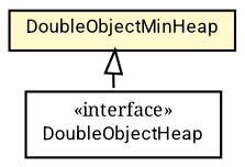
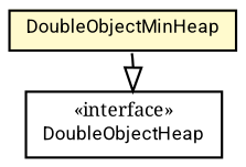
  digraph {
    nodesep=0.15
    rankdir=TB
    ranksep=0.25
    fontname="Noto Serif"
    node [fontcolor=black fontname="Noto Serif" fontsize=8 margin=0 shape=plaintext]
    n1 [height=0 label=<<table title="de.lmu.ifi.dbs.elki.utilities.datastructures.heap.DoubleObjectMinHeap" border="0" cellborder="1" cellspacing="0" cellpadding="2" bgcolor="lemonChiffon" href="DoubleObjectMinHeap.html" target="_parent"> 		<tr><td><table border="0" cellspacing="0" cellpadding="1"> 		<tr><td align="center" balign="center"> <font face="Roboto">DoubleObjectMinHeap</font> </td></tr> 		</table></td></tr> 		</table>> width=0]
    n2 [height=0 label=<<table title="de.lmu.ifi.dbs.elki.utilities.datastructures.heap.DoubleObjectHeap" border="0" cellborder="1" cellspacing="0" cellpadding="2" href="DoubleObjectHeap.html" target="_parent"> 		<tr><td><table border="0" cellspacing="0" cellpadding="1"> 		<tr><td align="center" balign="center"> &#171;interface&#187; </td></tr> 		<tr><td align="center" balign="center"> <font face="Roboto">DoubleObjectHeap</font> </td></tr> 		</table></td></tr> 		</table>> width=0]
-   n1 -> n2 [arrowtail=empty color=black dir=back fontname="Noto Serif" fontsize=7 labelfontname=Roboto labelfontsize=7 style=dashed weight=9]
+   n2 -> n1 [arrowtail=empty color=black dir=back fontname="Noto Serif" fontsize=7 labelfontname=Roboto labelfontsize=7 style=dashed weight=9]
  }
